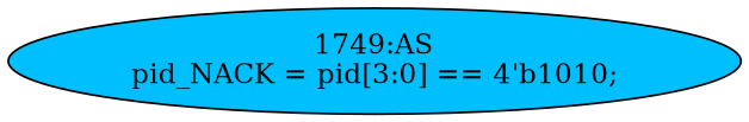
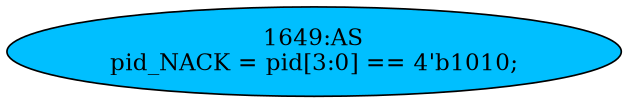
  strict digraph {
-   n1 [ast="<pyverilog.vparser.ast.Assign object at 0x7f13b5568cd0>" def_var="['pid_NACK']" fillcolor=deepskyblue label="1749:AS\npid_NACK = pid[3:0] == 4'b1010;" statements="[]" style=filled typ=Assign use_var="['pid']"]
+   n1 [ast="<pyverilog.vparser.ast.Assign object at 0x7f13b5568cd0>" def_var="['pid_NACK']" fillcolor=deepskyblue label="1649:AS\npid_NACK = pid[3:0] == 4'b1010;" statements="[]" style=filled typ=Assign use_var="['pid']"]
  }
